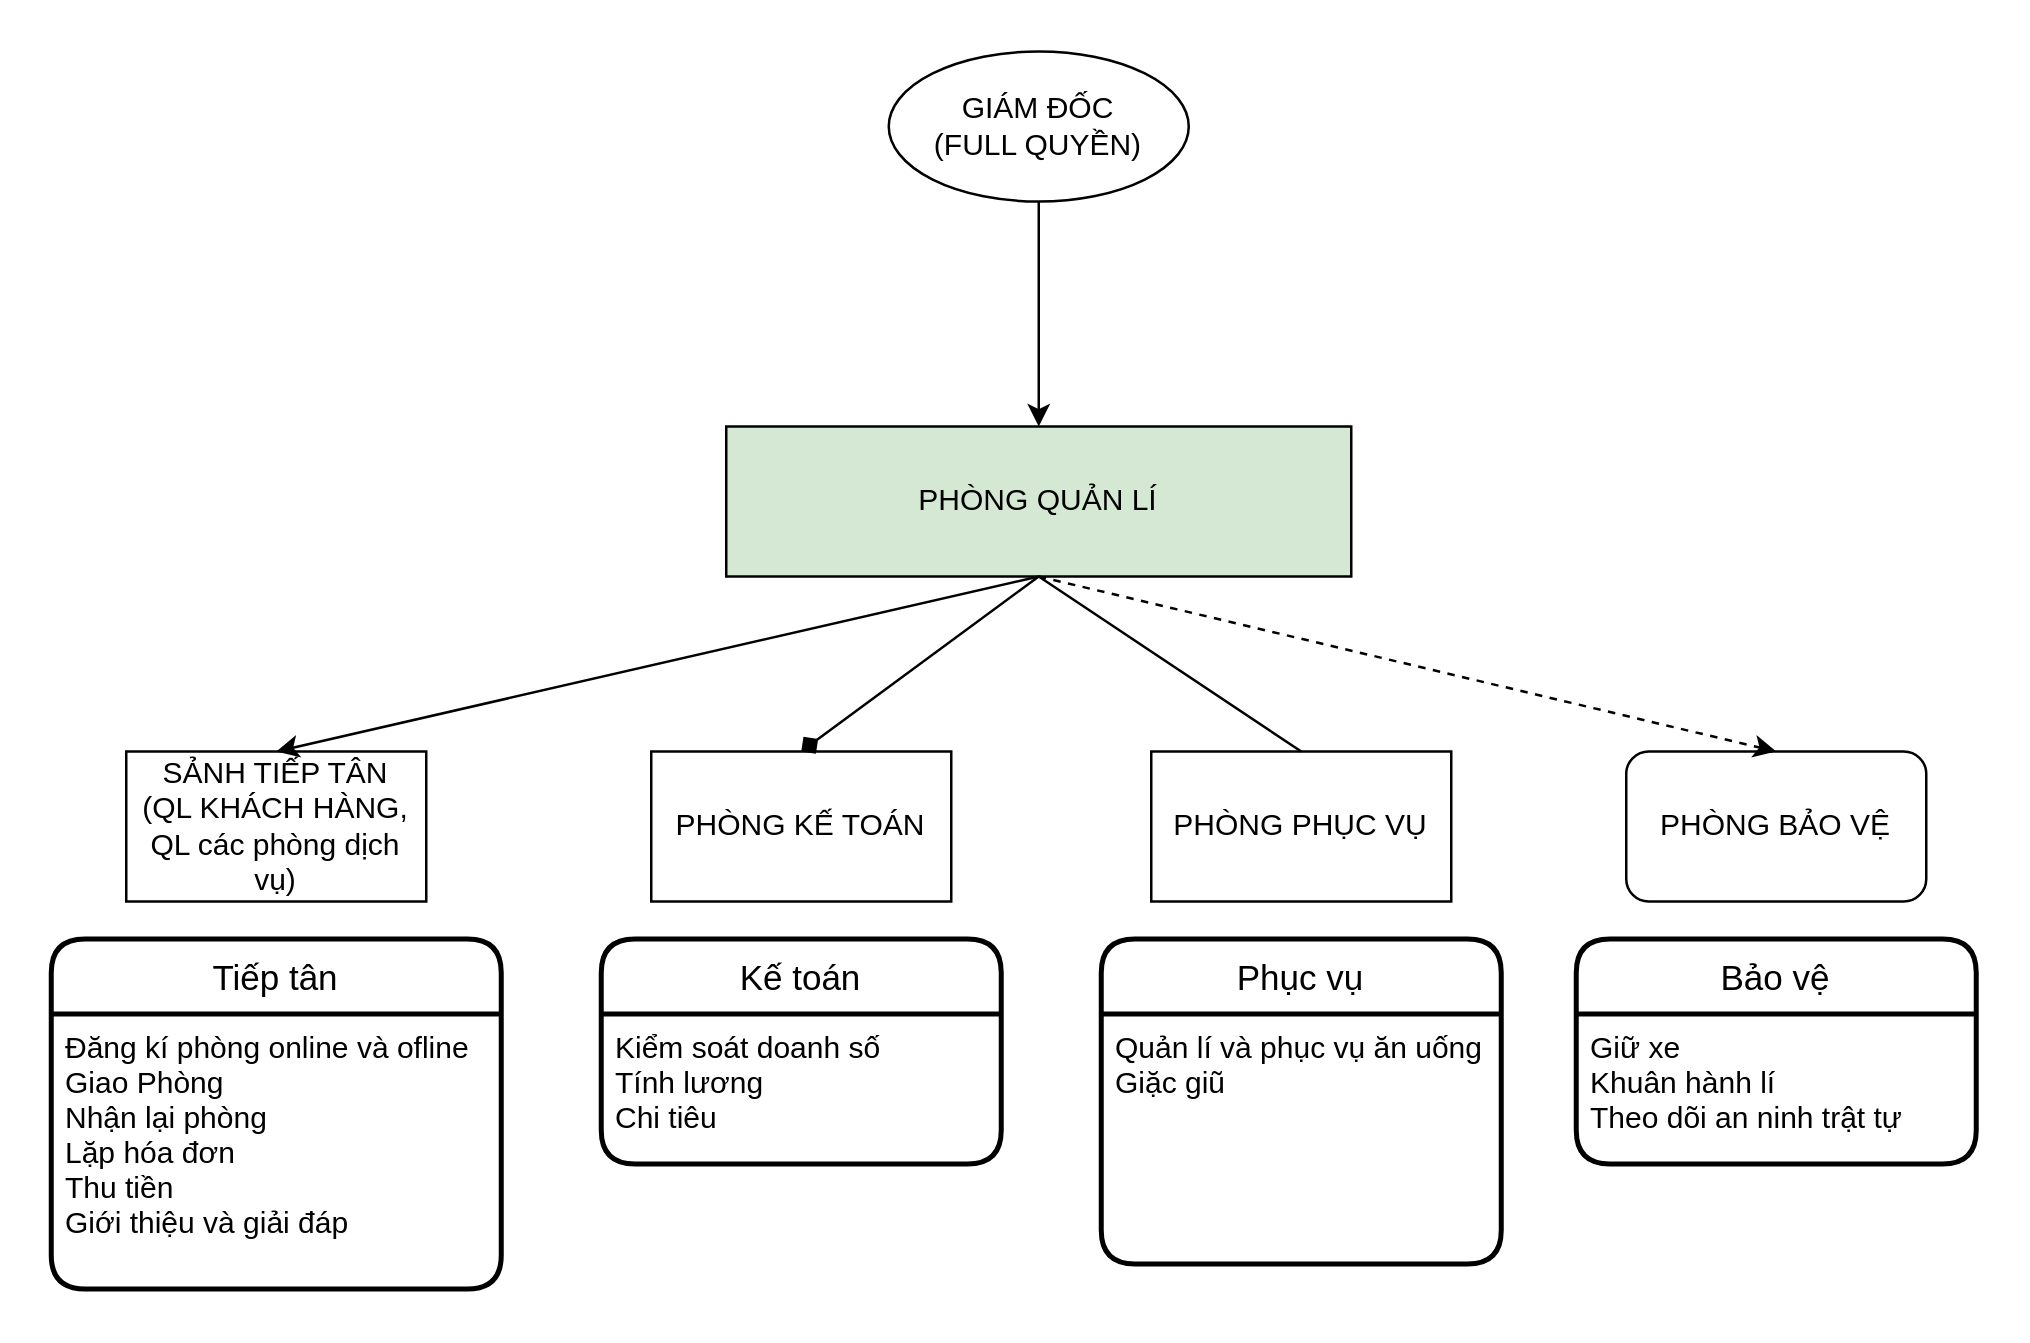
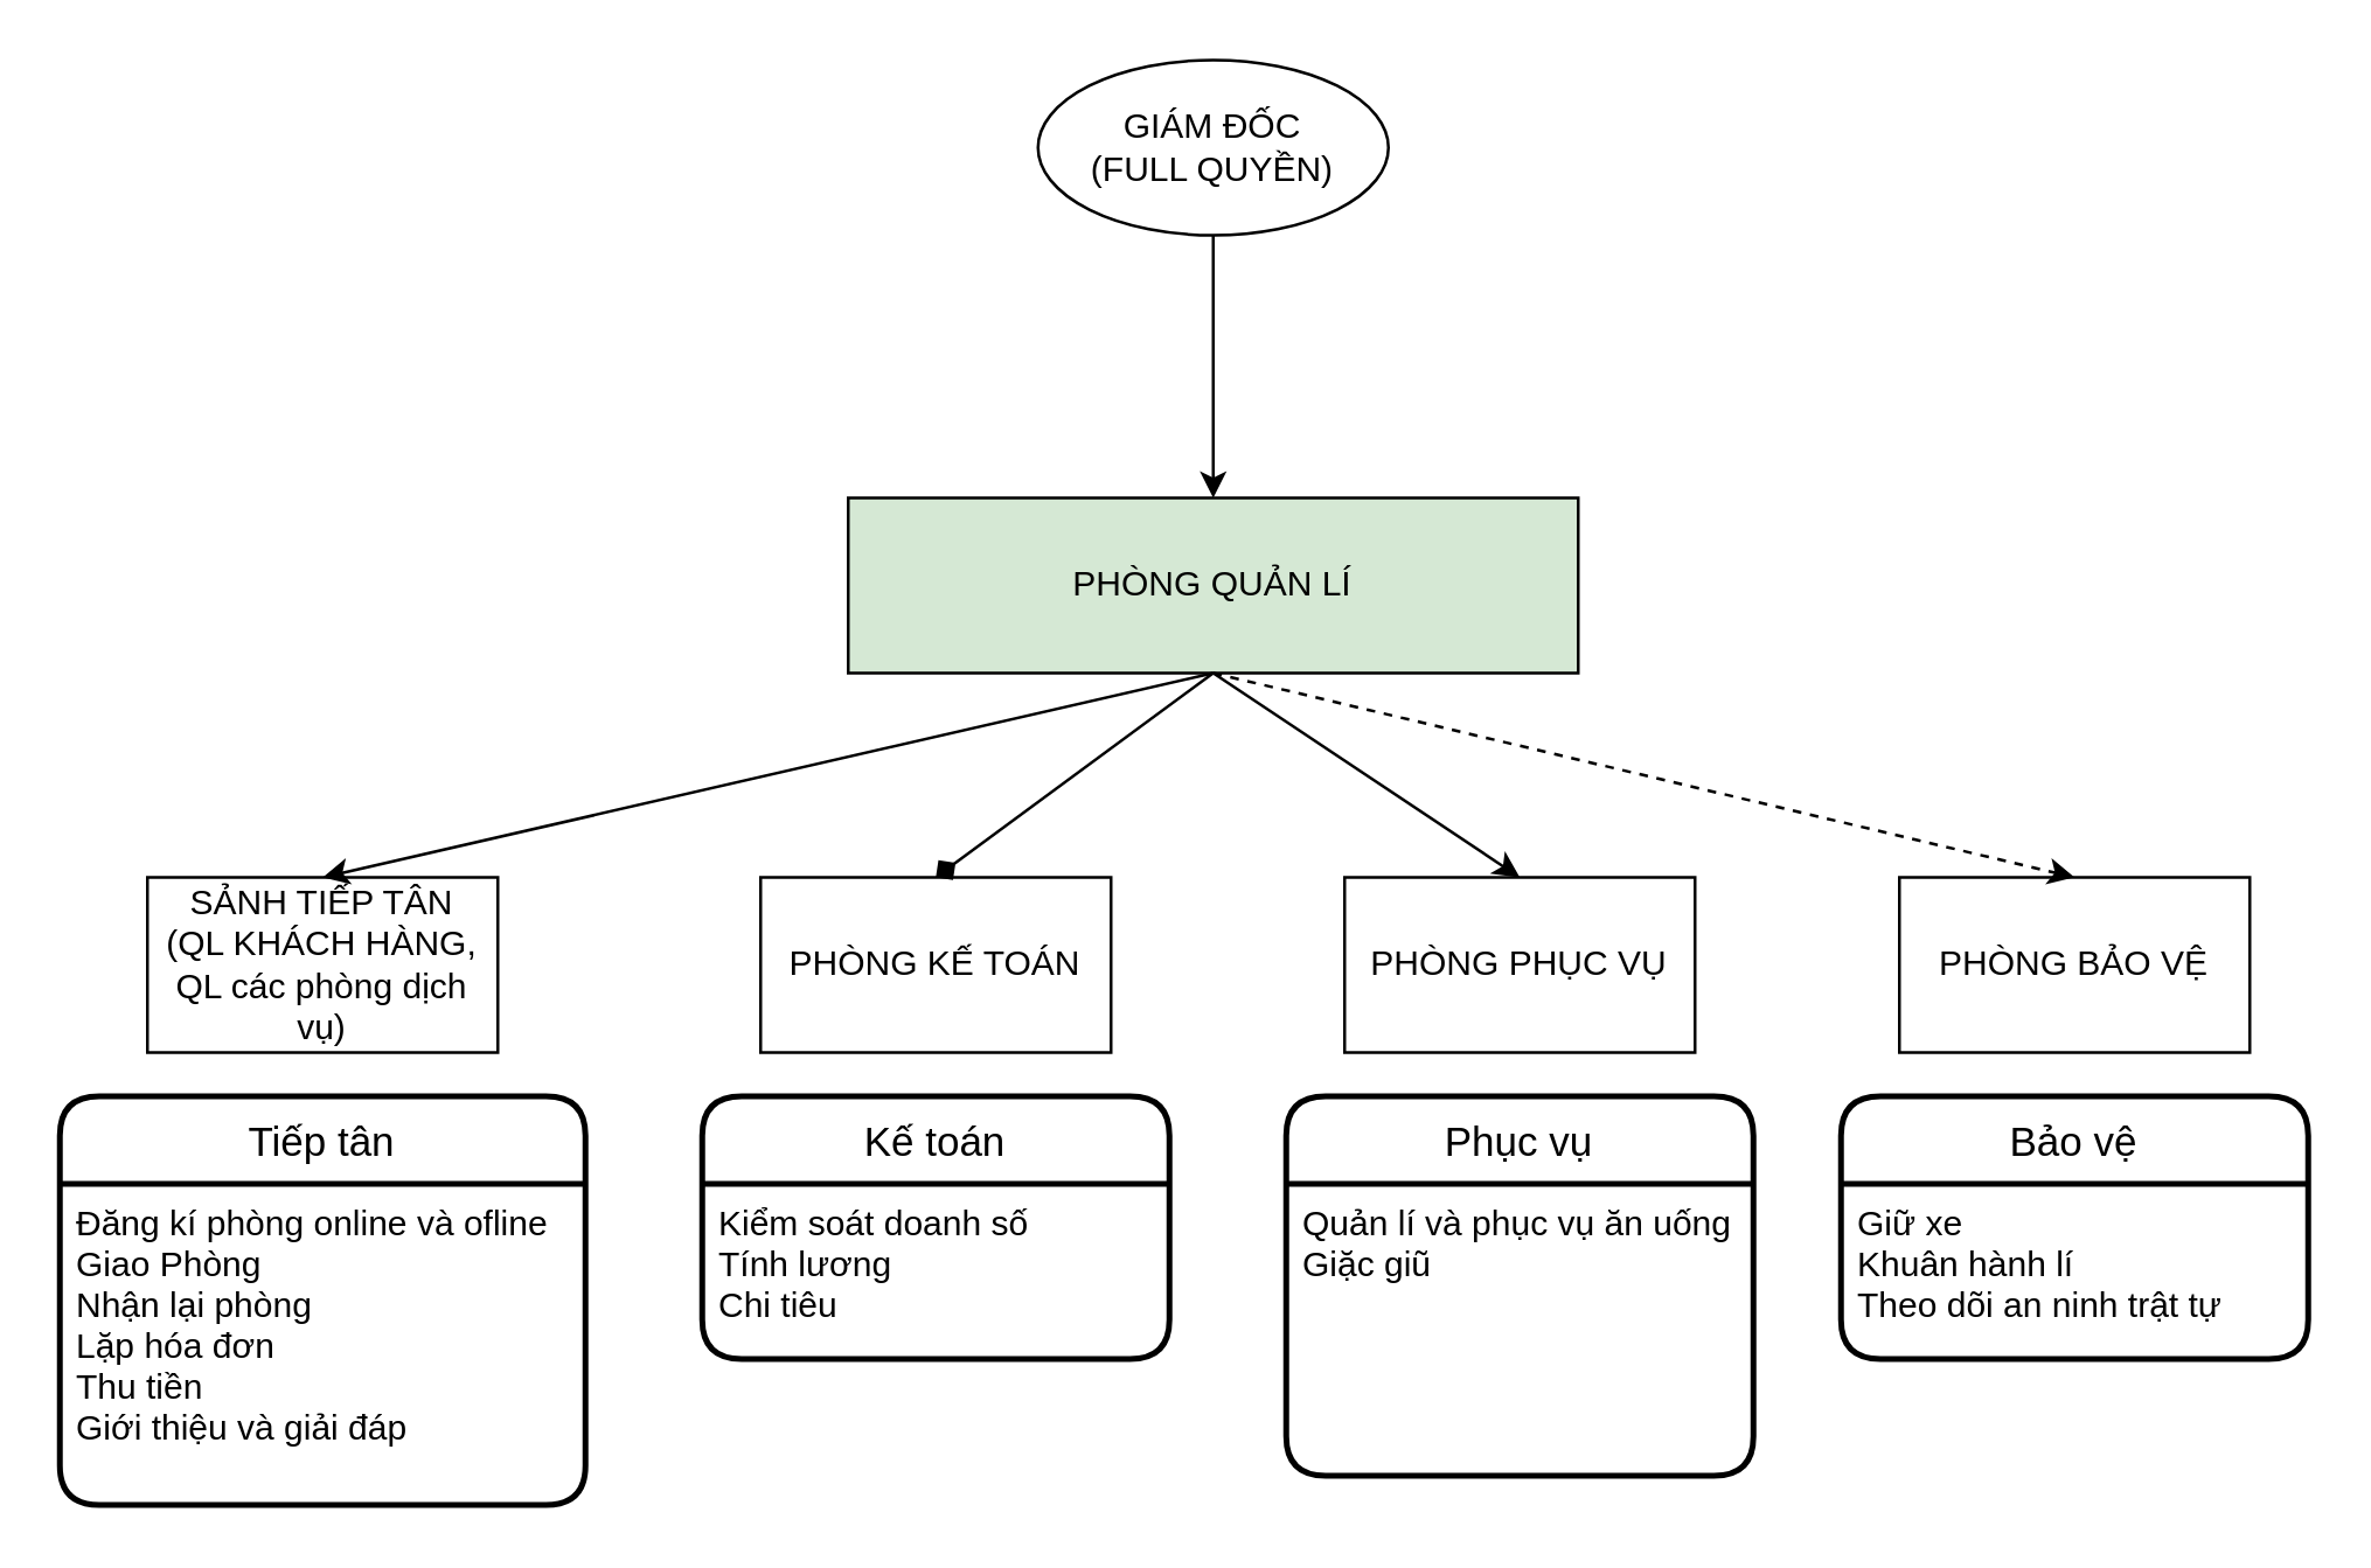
  <mxCell id="0" />
  <mxCell id="1" parent="0" />
  <mxCell id="2" value="GIÁM ĐỐC&lt;br&gt;(FULL QUYỀN)" style="ellipse;whiteSpace=wrap;html=1;" parent="1" vertex="1"><mxGeometry x="355" y="20" width="120" height="60" as="geometry" /></mxCell>
  <mxCell id="3" value="SẢNH TIẾP TÂN&lt;br&gt;(QL KHÁCH HÀNG, QL các phòng dịch vụ)" style="rounded=0;whiteSpace=wrap;html=1;" parent="1" vertex="1"><mxGeometry x="50" y="300" width="120" height="60" as="geometry" /></mxCell>
  <mxCell id="4" value="PHÒNG KẾ TOÁN" style="rounded=0;whiteSpace=wrap;html=1;" parent="1" vertex="1"><mxGeometry x="260" y="300" width="120" height="60" as="geometry" /></mxCell>
  <mxCell id="5" value="PHÒNG QUẢN LÍ" style="rounded=0;whiteSpace=wrap;html=1;fillColor=#d5e8d4;" parent="1" vertex="1"><mxGeometry x="290" y="170" width="250" height="60" as="geometry" /></mxCell>
  <mxCell id="6" value="" style="endArrow=classic;html=1;exitX=0.5;exitY=1;exitDx=0;exitDy=0;entryX=0.5;entryY=0;entryDx=0;entryDy=0;" parent="1" source="5" target="3" edge="1"><mxGeometry width="50" height="50" relative="1" as="geometry"><mxPoint x="400" y="330" as="sourcePoint" /><mxPoint x="450" y="280" as="targetPoint" /></mxGeometry></mxCell>
  <mxCell id="7" value="" style="endArrow=diamond;html=1;entryX=0.5;entryY=0;entryDx=0;entryDy=0;exitX=0.5;exitY=1;exitDx=0;exitDy=0;" parent="1" source="5" target="4" edge="1"><mxGeometry width="50" height="50" relative="1" as="geometry"><mxPoint x="360" y="180" as="sourcePoint" /><mxPoint x="130" y="290" as="targetPoint" /></mxGeometry></mxCell>
  <mxCell id="8" value="" style="endArrow=classic;html=1;entryX=0.5;entryY=0;entryDx=0;entryDy=0;exitX=0.5;exitY=1;exitDx=0;exitDy=0;" parent="1" source="2" target="5" edge="1"><mxGeometry width="50" height="50" relative="1" as="geometry"><mxPoint x="360" y="180" as="sourcePoint" /><mxPoint x="140" y="300" as="targetPoint" /></mxGeometry></mxCell>
- <mxCell id="9" value="PHÒNG BẢO VỆ" style="whiteSpace=wrap;html=1;rounded=1;" parent="1" vertex="1"><mxGeometry x="650" y="300" width="120" height="60" as="geometry" /></mxCell>
+ <mxCell id="9" value="PHÒNG BẢO VỆ" style="rounded=0;whiteSpace=wrap;html=1;" parent="1" vertex="1"><mxGeometry x="650" y="300" width="120" height="60" as="geometry" /></mxCell>
  <mxCell id="10" value="" style="endArrow=classic;html=1;entryX=0.5;entryY=0;entryDx=0;entryDy=0;exitX=0.5;exitY=1;exitDx=0;exitDy=0;dashed=1;" parent="1" source="5" target="9" edge="1"><mxGeometry width="50" height="50" relative="1" as="geometry"><mxPoint x="330" y="150" as="sourcePoint" /><mxPoint x="450" y="280" as="targetPoint" /></mxGeometry></mxCell>
  <mxCell id="11" value="Tiếp tân" style="swimlane;childLayout=stackLayout;horizontal=1;startSize=30;horizontalStack=0;rounded=1;fontSize=14;fontStyle=0;strokeWidth=2;resizeParent=0;resizeLast=1;shadow=0;dashed=0;align=center;" parent="1" vertex="1"><mxGeometry x="20" y="375" width="180" height="140" as="geometry" /></mxCell>
  <mxCell id="12" value="Đăng kí phòng online và ofline&#10;Giao Phòng&#10;Nhận lại phòng&#10;Lặp hóa đơn&#10;Thu tiền&#10;Giới thiệu và giải đáp" style="align=left;strokeColor=none;fillColor=none;spacingLeft=4;fontSize=12;verticalAlign=top;resizable=0;rotatable=0;part=1;" parent="11" vertex="1"><mxGeometry y="30" width="180" height="110" as="geometry" /></mxCell>
  <mxCell id="13" value="Bảo vệ" style="swimlane;childLayout=stackLayout;horizontal=1;startSize=30;horizontalStack=0;rounded=1;fontSize=14;fontStyle=0;strokeWidth=2;resizeParent=0;resizeLast=1;shadow=0;dashed=0;align=center;" parent="1" vertex="1"><mxGeometry x="630" y="375" width="160" height="90" as="geometry" /></mxCell>
  <mxCell id="14" value="Giữ xe&#10;Khuân hành lí&#10;Theo dõi an ninh trật tự" style="align=left;strokeColor=none;fillColor=none;spacingLeft=4;fontSize=12;verticalAlign=top;resizable=0;rotatable=0;part=1;" parent="13" vertex="1"><mxGeometry y="30" width="160" height="60" as="geometry" /></mxCell>
  <mxCell id="15" value="PHÒNG PHỤC VỤ" style="rounded=0;whiteSpace=wrap;html=1;" parent="1" vertex="1"><mxGeometry x="460" y="300" width="120" height="60" as="geometry" /></mxCell>
- <mxCell id="16" value="" style="endArrow=none;html=1;entryX=0.5;entryY=0;entryDx=0;entryDy=0;exitX=0.5;exitY=1;exitDx=0;exitDy=0;" parent="1" source="5" target="15" edge="1"><mxGeometry width="50" height="50" relative="1" as="geometry"><mxPoint x="400" y="270" as="sourcePoint" /><mxPoint x="750" y="290" as="targetPoint" /></mxGeometry></mxCell>
+ <mxCell id="16" value="" style="endArrow=classic;html=1;entryX=0.5;entryY=0;entryDx=0;entryDy=0;exitX=0.5;exitY=1;exitDx=0;exitDy=0;" parent="1" source="5" target="15" edge="1"><mxGeometry width="50" height="50" relative="1" as="geometry"><mxPoint x="400" y="270" as="sourcePoint" /><mxPoint x="750" y="290" as="targetPoint" /></mxGeometry></mxCell>
  <mxCell id="17" value="Phục vụ" style="swimlane;childLayout=stackLayout;horizontal=1;startSize=30;horizontalStack=0;rounded=1;fontSize=14;fontStyle=0;strokeWidth=2;resizeParent=0;resizeLast=1;shadow=0;dashed=0;align=center;" parent="1" vertex="1"><mxGeometry x="440" y="375" width="160" height="130" as="geometry" /></mxCell>
  <mxCell id="18" value="Quản lí và phục vụ ăn uống&#10;Giặc giũ" style="align=left;strokeColor=none;fillColor=none;spacingLeft=4;fontSize=12;verticalAlign=top;resizable=0;rotatable=0;part=1;" parent="17" vertex="1"><mxGeometry y="30" width="160" height="100" as="geometry" /></mxCell>
  <mxCell id="19" value="Kế toán" style="swimlane;childLayout=stackLayout;horizontal=1;startSize=30;horizontalStack=0;rounded=1;fontSize=14;fontStyle=0;strokeWidth=2;resizeParent=0;resizeLast=1;shadow=0;dashed=0;align=center;" parent="1" vertex="1"><mxGeometry x="240" y="375" width="160" height="90" as="geometry" /></mxCell>
  <mxCell id="20" value="Kiểm soát doanh số&#10;Tính lương&#10;Chi tiêu&#10;" style="align=left;strokeColor=none;fillColor=none;spacingLeft=4;fontSize=12;verticalAlign=top;resizable=0;rotatable=0;part=1;" parent="19" vertex="1"><mxGeometry y="30" width="160" height="60" as="geometry" /></mxCell>
